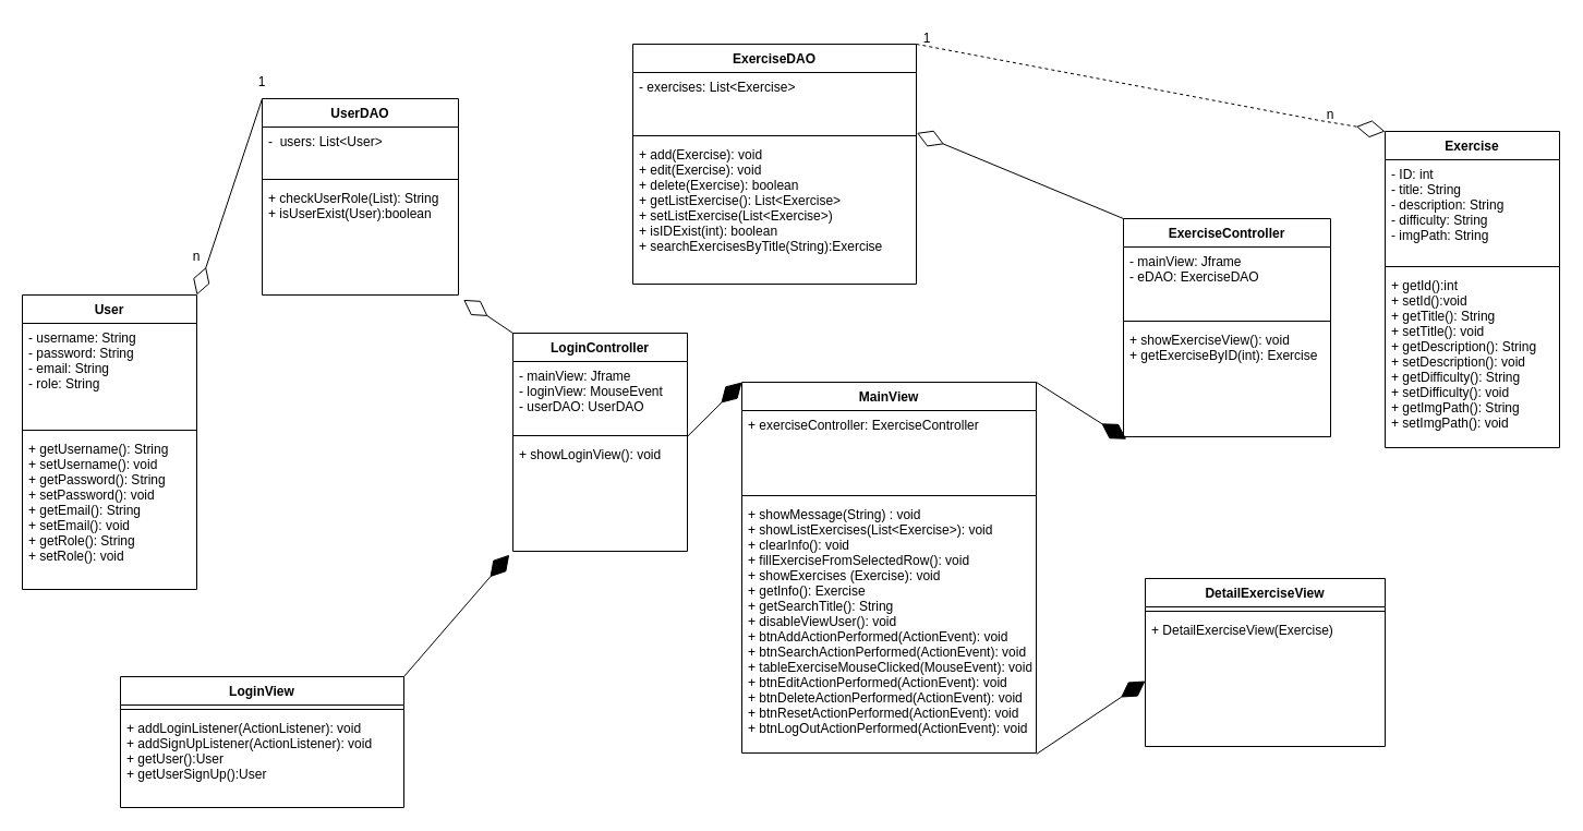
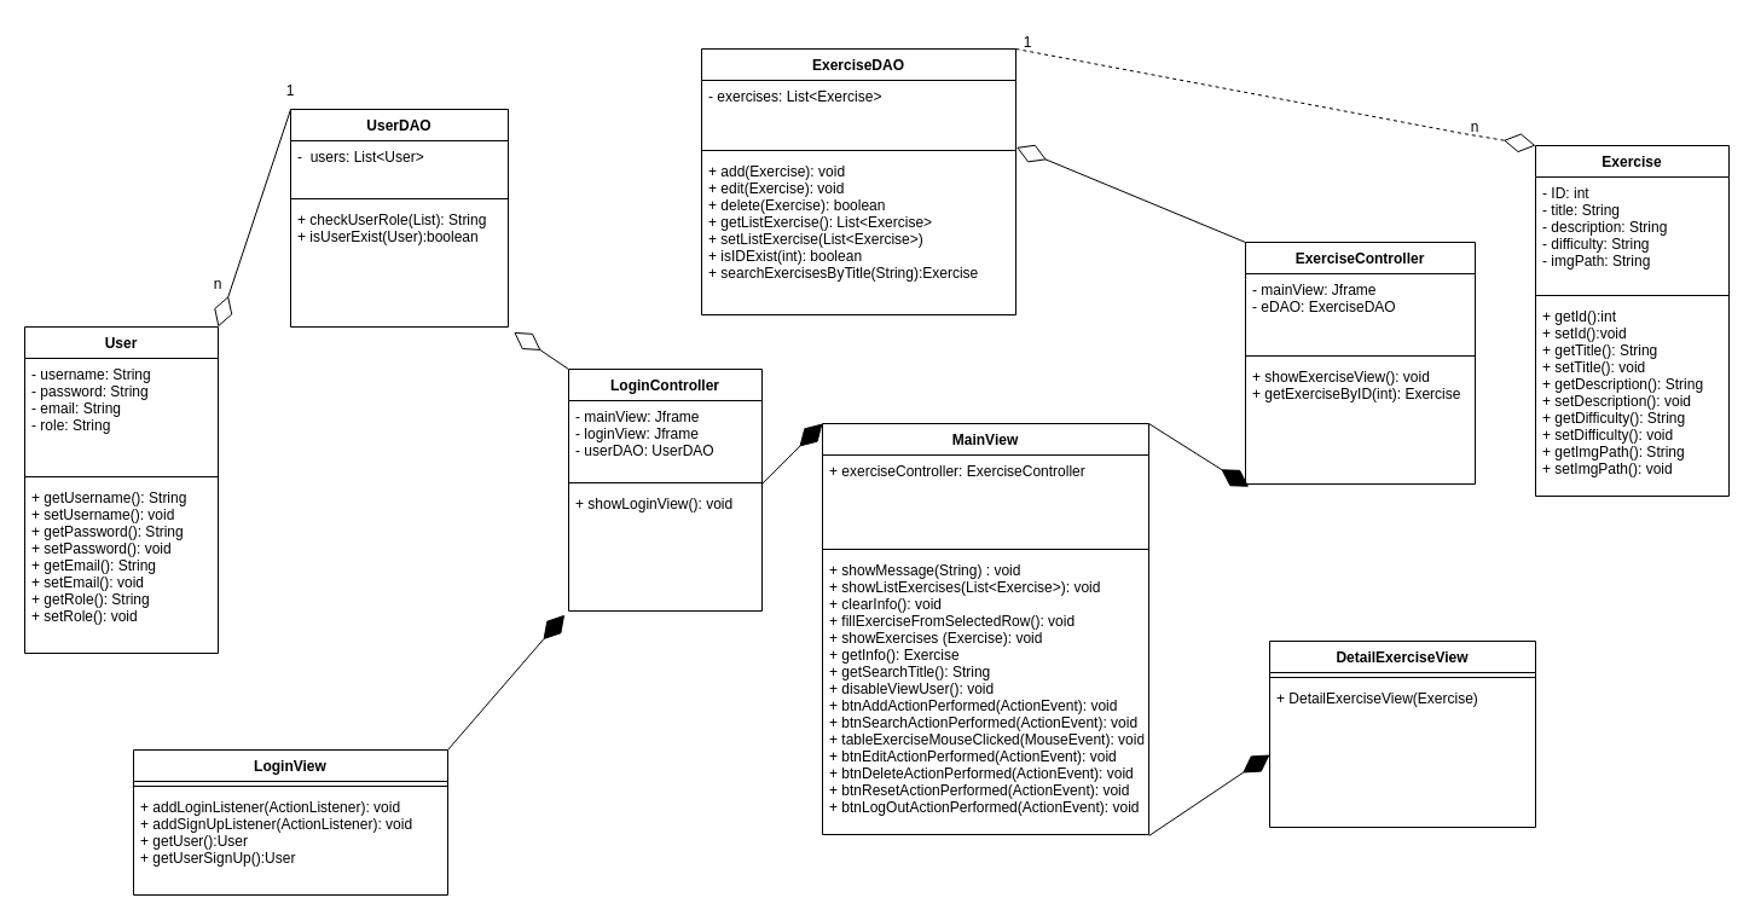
  <mxCell id="0" />
  <mxCell id="1" parent="0" />
  <mxCell id="2" value="User" style="swimlane;fontStyle=1;align=center;verticalAlign=top;childLayout=stackLayout;horizontal=1;startSize=26;horizontalStack=0;resizeParent=1;resizeParentMax=0;resizeLast=0;collapsible=1;marginBottom=0;" parent="1" vertex="1"><mxGeometry x="20" y="270" width="160" height="270" as="geometry" /></mxCell>
  <mxCell id="3" value="- username: String&#10;- password: String&#10;- email: String&#10;- role: String&#10;" style="text;strokeColor=none;fillColor=none;align=left;verticalAlign=top;spacingLeft=4;spacingRight=4;overflow=hidden;rotatable=0;points=[[0,0.5],[1,0.5]];portConstraint=eastwest;" parent="2" vertex="1"><mxGeometry y="26" width="160" height="94" as="geometry" /></mxCell>
  <mxCell id="4" value="" style="line;strokeWidth=1;fillColor=none;align=left;verticalAlign=middle;spacingTop=-1;spacingLeft=3;spacingRight=3;rotatable=0;labelPosition=right;points=[];portConstraint=eastwest;strokeColor=inherit;" parent="2" vertex="1"><mxGeometry y="120" width="160" height="8" as="geometry" /></mxCell>
  <mxCell id="5" value="+ getUsername(): String&#10;+ setUsername(): void&#10;+ getPassword(): String&#10;+ setPassword(): void&#10;+ getEmail(): String&#10;+ setEmail(): void&#10;+ getRole(): String&#10;+ setRole(): void&#10;" style="text;strokeColor=none;fillColor=none;align=left;verticalAlign=top;spacingLeft=4;spacingRight=4;overflow=hidden;rotatable=0;points=[[0,0.5],[1,0.5]];portConstraint=eastwest;" parent="2" vertex="1"><mxGeometry y="128" width="160" height="142" as="geometry" /></mxCell>
  <mxCell id="6" value="Exercise&#10;" style="swimlane;fontStyle=1;align=center;verticalAlign=top;childLayout=stackLayout;horizontal=1;startSize=26;horizontalStack=0;resizeParent=1;resizeParentMax=0;resizeLast=0;collapsible=1;marginBottom=0;" parent="1" vertex="1"><mxGeometry x="1270" y="120" width="160" height="290" as="geometry" /></mxCell>
  <mxCell id="7" value="- ID: int&#10;- title: String&#10;- description: String&#10;- difficulty: String&#10;- imgPath: String" style="text;strokeColor=none;fillColor=none;align=left;verticalAlign=top;spacingLeft=4;spacingRight=4;overflow=hidden;rotatable=0;points=[[0,0.5],[1,0.5]];portConstraint=eastwest;" parent="6" vertex="1"><mxGeometry y="26" width="160" height="94" as="geometry" /></mxCell>
  <mxCell id="8" value="" style="line;strokeWidth=1;fillColor=none;align=left;verticalAlign=middle;spacingTop=-1;spacingLeft=3;spacingRight=3;rotatable=0;labelPosition=right;points=[];portConstraint=eastwest;strokeColor=inherit;" parent="6" vertex="1"><mxGeometry y="120" width="160" height="8" as="geometry" /></mxCell>
  <mxCell id="9" value="+ getId():int &#10;+ setId():void&#10;+ getTitle(): String&#10;+ setTitle(): void&#10;+ getDescription(): String&#10;+ setDescription(): void&#10;+ getDifficulty(): String&#10;+ setDifficulty(): void&#10;+ getImgPath(): String&#10;+ setImgPath(): void&#10;" style="text;strokeColor=none;fillColor=none;align=left;verticalAlign=top;spacingLeft=4;spacingRight=4;overflow=hidden;rotatable=0;points=[[0,0.5],[1,0.5]];portConstraint=eastwest;" parent="6" vertex="1"><mxGeometry y="128" width="160" height="162" as="geometry" /></mxCell>
  <mxCell id="10" value="UserDAO" style="swimlane;fontStyle=1;align=center;verticalAlign=top;childLayout=stackLayout;horizontal=1;startSize=26;horizontalStack=0;resizeParent=1;resizeParentMax=0;resizeLast=0;collapsible=1;marginBottom=0;" parent="1" vertex="1"><mxGeometry x="240" y="90" width="180" height="180" as="geometry" /></mxCell>
  <mxCell id="11" value="-  users: List&lt;User&gt;&#10;&#10;" style="text;strokeColor=none;fillColor=none;align=left;verticalAlign=top;spacingLeft=4;spacingRight=4;overflow=hidden;rotatable=0;points=[[0,0.5],[1,0.5]];portConstraint=eastwest;" parent="10" vertex="1"><mxGeometry y="26" width="180" height="44" as="geometry" /></mxCell>
  <mxCell id="12" value="" style="line;strokeWidth=1;fillColor=none;align=left;verticalAlign=middle;spacingTop=-1;spacingLeft=3;spacingRight=3;rotatable=0;labelPosition=right;points=[];portConstraint=eastwest;strokeColor=inherit;" parent="10" vertex="1"><mxGeometry y="70" width="180" height="8" as="geometry" /></mxCell>
  <mxCell id="13" value="+ checkUserRole(List): String &#10;+ isUserExist(User):boolean" style="text;strokeColor=none;fillColor=none;align=left;verticalAlign=top;spacingLeft=4;spacingRight=4;overflow=hidden;rotatable=0;points=[[0,0.5],[1,0.5]];portConstraint=eastwest;" parent="10" vertex="1"><mxGeometry y="78" width="180" height="102" as="geometry" /></mxCell>
  <mxCell id="14" value="ExerciseDAO" style="swimlane;fontStyle=1;align=center;verticalAlign=top;childLayout=stackLayout;horizontal=1;startSize=26;horizontalStack=0;resizeParent=1;resizeParentMax=0;resizeLast=0;collapsible=1;marginBottom=0;" parent="1" vertex="1"><mxGeometry x="580" y="40" width="260" height="220" as="geometry" /></mxCell>
  <mxCell id="15" value="- exercises: List&lt;Exercise&gt;" style="text;strokeColor=none;fillColor=none;align=left;verticalAlign=top;spacingLeft=4;spacingRight=4;overflow=hidden;rotatable=0;points=[[0,0.5],[1,0.5]];portConstraint=eastwest;" parent="14" vertex="1"><mxGeometry y="26" width="260" height="54" as="geometry" /></mxCell>
  <mxCell id="16" value="" style="line;strokeWidth=1;fillColor=none;align=left;verticalAlign=middle;spacingTop=-1;spacingLeft=3;spacingRight=3;rotatable=0;labelPosition=right;points=[];portConstraint=eastwest;strokeColor=inherit;" parent="14" vertex="1"><mxGeometry y="80" width="260" height="8" as="geometry" /></mxCell>
  <mxCell id="17" value="+ add(Exercise): void&#10;+ edit(Exercise): void&#10;+ delete(Exercise): boolean&#10;+ getListExercise(): List&lt;Exercise&gt;&#10;+ setListExercise(List&lt;Exercise&gt;)&#10;+ isIDExist(int): boolean&#10;+ searchExercisesByTitle(String):Exercise" style="text;strokeColor=none;fillColor=none;align=left;verticalAlign=top;spacingLeft=4;spacingRight=4;overflow=hidden;rotatable=0;points=[[0,0.5],[1,0.5]];portConstraint=eastwest;" parent="14" vertex="1"><mxGeometry y="88" width="260" height="132" as="geometry" /></mxCell>
  <mxCell id="18" value="ExerciseController" style="swimlane;fontStyle=1;align=center;verticalAlign=top;childLayout=stackLayout;horizontal=1;startSize=26;horizontalStack=0;resizeParent=1;resizeParentMax=0;resizeLast=0;collapsible=1;marginBottom=0;" parent="1" vertex="1"><mxGeometry x="1030" y="200" width="190" height="200" as="geometry" /></mxCell>
  <mxCell id="19" value="- mainView: Jframe&#10;- eDAO: ExerciseDAO&#10;" style="text;strokeColor=none;fillColor=none;align=left;verticalAlign=top;spacingLeft=4;spacingRight=4;overflow=hidden;rotatable=0;points=[[0,0.5],[1,0.5]];portConstraint=eastwest;" parent="18" vertex="1"><mxGeometry y="26" width="190" height="64" as="geometry" /></mxCell>
  <mxCell id="20" value="" style="line;strokeWidth=1;fillColor=none;align=left;verticalAlign=middle;spacingTop=-1;spacingLeft=3;spacingRight=3;rotatable=0;labelPosition=right;points=[];portConstraint=eastwest;strokeColor=inherit;" parent="18" vertex="1"><mxGeometry y="90" width="190" height="8" as="geometry" /></mxCell>
  <mxCell id="21" value="+ showExerciseView(): void&#10;+ getExerciseByID(int): Exercise" style="text;strokeColor=none;fillColor=none;align=left;verticalAlign=top;spacingLeft=4;spacingRight=4;overflow=hidden;rotatable=0;points=[[0,0.5],[1,0.5]];portConstraint=eastwest;" parent="18" vertex="1"><mxGeometry y="98" width="190" height="102" as="geometry" /></mxCell>
  <mxCell id="22" value="LoginController" style="swimlane;fontStyle=1;align=center;verticalAlign=top;childLayout=stackLayout;horizontal=1;startSize=26;horizontalStack=0;resizeParent=1;resizeParentMax=0;resizeLast=0;collapsible=1;marginBottom=0;" parent="1" vertex="1"><mxGeometry x="470" y="305" width="160" height="200" as="geometry" /></mxCell>
- <mxCell id="23" value="- mainView: Jframe&#10;- loginView: MouseEvent&#10;- userDAO: UserDAO&#10;" style="text;strokeColor=none;fillColor=none;align=left;verticalAlign=top;spacingLeft=4;spacingRight=4;overflow=hidden;rotatable=0;points=[[0,0.5],[1,0.5]];portConstraint=eastwest;" parent="22" vertex="1"><mxGeometry y="26" width="160" height="64" as="geometry" /></mxCell>
+ <mxCell id="23" value="- mainView: Jframe&#10;- loginView: Jframe&#10;- userDAO: UserDAO&#10;" style="text;strokeColor=none;fillColor=none;align=left;verticalAlign=top;spacingLeft=4;spacingRight=4;overflow=hidden;rotatable=0;points=[[0,0.5],[1,0.5]];portConstraint=eastwest;" parent="22" vertex="1"><mxGeometry y="26" width="160" height="64" as="geometry" /></mxCell>
  <mxCell id="24" value="" style="line;strokeWidth=1;fillColor=none;align=left;verticalAlign=middle;spacingTop=-1;spacingLeft=3;spacingRight=3;rotatable=0;labelPosition=right;points=[];portConstraint=eastwest;strokeColor=inherit;" parent="22" vertex="1"><mxGeometry y="90" width="160" height="8" as="geometry" /></mxCell>
  <mxCell id="25" value="+ showLoginView(): void" style="text;strokeColor=none;fillColor=none;align=left;verticalAlign=top;spacingLeft=4;spacingRight=4;overflow=hidden;rotatable=0;points=[[0,0.5],[1,0.5]];portConstraint=eastwest;" parent="22" vertex="1"><mxGeometry y="98" width="160" height="102" as="geometry" /></mxCell>
  <mxCell id="26" value="MainView" style="swimlane;fontStyle=1;align=center;verticalAlign=top;childLayout=stackLayout;horizontal=1;startSize=26;horizontalStack=0;resizeParent=1;resizeParentMax=0;resizeLast=0;collapsible=1;marginBottom=0;" parent="1" vertex="1"><mxGeometry x="680" y="350" width="270" height="340" as="geometry" /></mxCell>
  <mxCell id="27" value="+ exerciseController: ExerciseController" style="text;strokeColor=none;fillColor=none;align=left;verticalAlign=top;spacingLeft=4;spacingRight=4;overflow=hidden;rotatable=0;points=[[0,0.5],[1,0.5]];portConstraint=eastwest;" parent="26" vertex="1"><mxGeometry y="26" width="270" height="74" as="geometry" /></mxCell>
  <mxCell id="28" value="" style="line;strokeWidth=1;fillColor=none;align=left;verticalAlign=middle;spacingTop=-1;spacingLeft=3;spacingRight=3;rotatable=0;labelPosition=right;points=[];portConstraint=eastwest;strokeColor=inherit;" parent="26" vertex="1"><mxGeometry y="100" width="270" height="8" as="geometry" /></mxCell>
  <mxCell id="29" value="+ showMessage(String) : void &#10;+ showListExercises(List&lt;Exercise&gt;): void&#10;+ clearInfo(): void&#10;+ fillExerciseFromSelectedRow(): void&#10;+ showExercises (Exercise): void&#10;+ getInfo(): Exercise&#10;+ getSearchTitle(): String&#10;+ disableViewUser(): void&#10;+ btnAddActionPerformed(ActionEvent): void&#10;+ btnSearchActionPerformed(ActionEvent): void&#10;+ tableExerciseMouseClicked(MouseEvent): void&#10;+ btnEditActionPerformed(ActionEvent): void&#10;+ btnDeleteActionPerformed(ActionEvent): void&#10;+ btnResetActionPerformed(ActionEvent): void&#10;+ btnLogOutActionPerformed(ActionEvent): void" style="text;strokeColor=none;fillColor=none;align=left;verticalAlign=top;spacingLeft=4;spacingRight=4;overflow=hidden;rotatable=0;points=[[0,0.5],[1,0.5]];portConstraint=eastwest;labelBackgroundColor=none;" parent="26" vertex="1"><mxGeometry y="108" width="270" height="232" as="geometry" /></mxCell>
  <mxCell id="30" value="LoginView" style="swimlane;fontStyle=1;align=center;verticalAlign=top;childLayout=stackLayout;horizontal=1;startSize=26;horizontalStack=0;resizeParent=1;resizeParentMax=0;resizeLast=0;collapsible=1;marginBottom=0;labelBackgroundColor=none;" parent="1" vertex="1"><mxGeometry x="110" y="620" width="260" height="120" as="geometry" /></mxCell>
  <mxCell id="31" value="" style="line;strokeWidth=1;fillColor=none;align=left;verticalAlign=middle;spacingTop=-1;spacingLeft=3;spacingRight=3;rotatable=0;labelPosition=right;points=[];portConstraint=eastwest;strokeColor=inherit;labelBackgroundColor=none;" parent="30" vertex="1"><mxGeometry y="26" width="260" height="8" as="geometry" /></mxCell>
  <mxCell id="32" value="+ addLoginListener(ActionListener): void&#10;+ addSignUpListener(ActionListener): void&#10;+ getUser():User&#10;+ getUserSignUp():User" style="text;strokeColor=none;fillColor=none;align=left;verticalAlign=top;spacingLeft=4;spacingRight=4;overflow=hidden;rotatable=0;points=[[0,0.5],[1,0.5]];portConstraint=eastwest;labelBackgroundColor=none;" parent="30" vertex="1"><mxGeometry y="34" width="260" height="86" as="geometry" /></mxCell>
  <mxCell id="33" value="DetailExerciseView" style="swimlane;fontStyle=1;align=center;verticalAlign=top;childLayout=stackLayout;horizontal=1;startSize=26;horizontalStack=0;resizeParent=1;resizeParentMax=0;resizeLast=0;collapsible=1;marginBottom=0;labelBackgroundColor=none;" parent="1" vertex="1"><mxGeometry x="1050" y="530" width="220" height="154" as="geometry" /></mxCell>
  <mxCell id="34" value="" style="line;strokeWidth=1;fillColor=none;align=left;verticalAlign=middle;spacingTop=-1;spacingLeft=3;spacingRight=3;rotatable=0;labelPosition=right;points=[];portConstraint=eastwest;strokeColor=inherit;labelBackgroundColor=none;" parent="33" vertex="1"><mxGeometry y="26" width="220" height="8" as="geometry" /></mxCell>
  <mxCell id="35" value="+ DetailExerciseView(Exercise) " style="text;strokeColor=none;fillColor=none;align=left;verticalAlign=top;spacingLeft=4;spacingRight=4;overflow=hidden;rotatable=0;points=[[0,0.5],[1,0.5]];portConstraint=eastwest;labelBackgroundColor=none;" parent="33" vertex="1"><mxGeometry y="34" width="220" height="120" as="geometry" /></mxCell>
  <mxCell id="36" value="" style="endArrow=diamondThin;endFill=1;endSize=24;html=1;rounded=0;exitX=1.001;exitY=1.004;exitDx=0;exitDy=0;entryX=0;entryY=0.5;entryDx=0;entryDy=0;exitPerimeter=0;" parent="1" source="29" target="35" edge="1"><mxGeometry width="160" relative="1" as="geometry"><mxPoint x="910" y="719.09" as="sourcePoint" /><mxPoint x="1070" y="719.09" as="targetPoint" /></mxGeometry></mxCell>
  <mxCell id="37" value="n&lt;br&gt;" style="text;html=1;strokeColor=none;fillColor=none;align=center;verticalAlign=middle;whiteSpace=wrap;rounded=0;labelBackgroundColor=none;" parent="1" vertex="1"><mxGeometry x="1190" y="90" width="60" height="30" as="geometry" /></mxCell>
  <mxCell id="38" value="1" style="text;html=1;strokeColor=none;fillColor=none;align=center;verticalAlign=middle;whiteSpace=wrap;rounded=0;labelBackgroundColor=none;" parent="1" vertex="1"><mxGeometry x="820" y="20" width="60" height="30" as="geometry" /></mxCell>
  <mxCell id="39" value="" style="endArrow=diamondThin;endFill=0;endSize=24;html=1;rounded=0;jumpSize=10;exitX=1;exitY=0;exitDx=0;exitDy=0;entryX=0;entryY=0;entryDx=0;entryDy=0;dashed=1;" parent="1" source="14" target="6" edge="1"><mxGeometry width="160" relative="1" as="geometry"><mxPoint x="880" y="70" as="sourcePoint" /><mxPoint x="1040" y="70" as="targetPoint" /><Array as="points"><mxPoint x="1210" y="110" /></Array></mxGeometry></mxCell>
  <mxCell id="40" value="" style="endArrow=diamondThin;endFill=0;endSize=24;html=1;rounded=0;jumpSize=10;entryX=1.002;entryY=1.026;entryDx=0;entryDy=0;exitX=0;exitY=0;exitDx=0;exitDy=0;entryPerimeter=0;" parent="1" source="18" target="15" edge="1"><mxGeometry width="160" relative="1" as="geometry"><mxPoint x="1000" y="120" as="sourcePoint" /><mxPoint x="840" y="120" as="targetPoint" /></mxGeometry></mxCell>
  <mxCell id="41" value="" style="endArrow=diamondThin;endFill=0;endSize=24;html=1;rounded=0;jumpSize=10;entryX=1;entryY=0;entryDx=0;entryDy=0;exitX=0;exitY=0;exitDx=0;exitDy=0;" parent="1" source="10" target="2" edge="1"><mxGeometry width="160" relative="1" as="geometry"><mxPoint x="120" y="190" as="sourcePoint" /><mxPoint x="280" y="190" as="targetPoint" /></mxGeometry></mxCell>
  <mxCell id="42" value="1" style="text;html=1;strokeColor=none;fillColor=none;align=center;verticalAlign=middle;whiteSpace=wrap;rounded=0;labelBackgroundColor=none;" parent="1" vertex="1"><mxGeometry x="210" y="60" width="60" height="30" as="geometry" /></mxCell>
  <mxCell id="43" value="n&lt;br&gt;" style="text;html=1;strokeColor=none;fillColor=none;align=center;verticalAlign=middle;whiteSpace=wrap;rounded=0;labelBackgroundColor=none;" parent="1" vertex="1"><mxGeometry x="150" y="220" width="60" height="30" as="geometry" /></mxCell>
  <mxCell id="44" value="" style="endArrow=diamondThin;endFill=0;endSize=24;html=1;rounded=0;jumpSize=10;entryX=1.026;entryY=1.043;entryDx=0;entryDy=0;exitX=0;exitY=0;exitDx=0;exitDy=0;entryPerimeter=0;" parent="1" source="22" target="13" edge="1"><mxGeometry width="160" relative="1" as="geometry"><mxPoint x="539.48" y="288.6" as="sourcePoint" /><mxPoint x="420" y="140.004" as="targetPoint" /></mxGeometry></mxCell>
  <mxCell id="45" value="" style="endArrow=diamondThin;endFill=1;endSize=24;html=1;rounded=0;jumpSize=10;entryX=0;entryY=0;entryDx=0;entryDy=0;exitX=0.999;exitY=0.625;exitDx=0;exitDy=0;exitPerimeter=0;" parent="1" source="24" target="26" edge="1"><mxGeometry width="160" relative="1" as="geometry"><mxPoint x="590" y="450" as="sourcePoint" /><mxPoint x="750" y="510" as="targetPoint" /><Array as="points" /></mxGeometry></mxCell>
  <mxCell id="46" value="" style="endArrow=diamondThin;endFill=1;endSize=24;html=1;rounded=0;jumpSize=10;entryX=0.014;entryY=1.022;entryDx=0;entryDy=0;entryPerimeter=0;exitX=1;exitY=0;exitDx=0;exitDy=0;" parent="1" source="26" target="21" edge="1"><mxGeometry width="160" relative="1" as="geometry"><mxPoint x="850" y="560" as="sourcePoint" /><mxPoint x="1010" y="560" as="targetPoint" /></mxGeometry></mxCell>
  <mxCell id="47" value="" style="endArrow=diamondThin;endFill=1;endSize=24;html=1;rounded=0;jumpSize=10;entryX=-0.021;entryY=1.032;entryDx=0;entryDy=0;entryPerimeter=0;exitX=1;exitY=0;exitDx=0;exitDy=0;" parent="1" source="30" target="25" edge="1"><mxGeometry width="160" relative="1" as="geometry"><mxPoint x="300" y="650" as="sourcePoint" /><mxPoint x="460" y="650" as="targetPoint" /></mxGeometry></mxCell>
